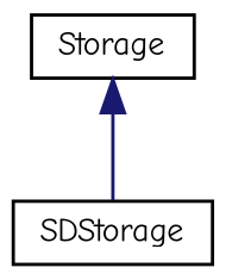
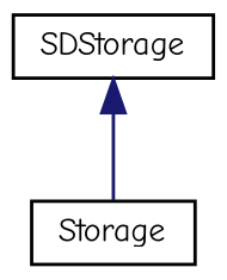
  digraph {
    rankdir=TB
    fontname="Comic Neue"
    node [color=black fontname="Comic Neue" fontsize=10 shape=record]
    n1 [height=0.2 label=Storage width=0.4]
    n2 [height=0.2 label=SDStorage width=0.4]
-   n1 -> n2 [color=midnightblue dir=back fontname="Comic Neue" fontsize=10 labelfontname=Helvetica labelfontsize=10 style=solid]
+   n2 -> n1 [color=midnightblue dir=back fontname="Comic Neue" fontsize=10 labelfontname=Helvetica labelfontsize=10 style=solid]
  }
